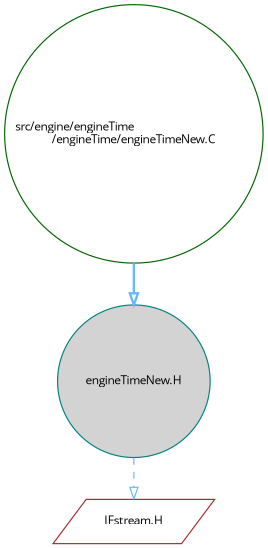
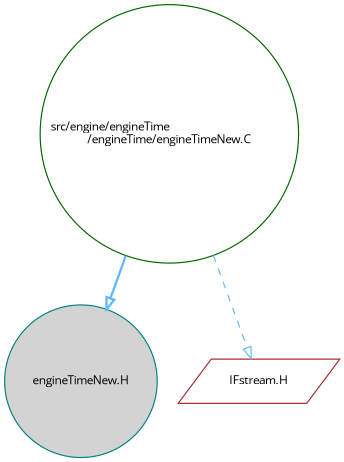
  digraph {
    fontname="Open Sans"
    node [fillcolor=white fontname="Open Sans" fontsize=10 shape=circle style=filled]
    edge [arrowhead=onormal color=steelblue1 fontname="Open Sans" fontsize=10 labelfontname=Helvetica labelfontsize=10]
    n1 [color=darkgreen fontcolor=black height=0.2 label="src/engine/engineTime\l/engineTime/engineTimeNew.C" width=0.4]
    n2 [color=teal fillcolor=lightgrey height=0.2 label="engineTimeNew.H" width=0.4]
    n3 [color=brown height=0.2 label="IFstream.H" shape=parallelogram width=0.4]
    n1 -> n2 [style=bold]
-   n2 -> n3 [style=dashed]
+   n1 -> n3 [style=dashed]
  }
